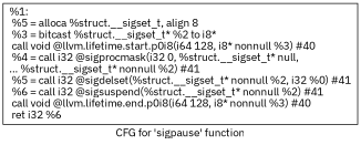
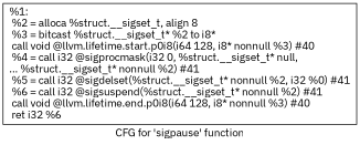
  digraph {
    label="CFG for 'sigpause' function"
    fontname="IBM Plex Sans"
-   n1 [label="{%1:\l  %5 = alloca %struct.__sigset_t, align 8\l  %3 = bitcast %struct.__sigset_t* %2 to i8*\l  call void @llvm.lifetime.start.p0i8(i64 128, i8* nonnull %3) #40\l  %4 = call i32 @sigprocmask(i32 0, %struct.__sigset_t* null,\l... %struct.__sigset_t* nonnull %2) #41\l  %5 = call i32 @sigdelset(%struct.__sigset_t* nonnull %2, i32 %0) #41\l  %6 = call i32 @sigsuspend(%struct.__sigset_t* nonnull %2) #41\l  call void @llvm.lifetime.end.p0i8(i64 128, i8* nonnull %3) #40\l  ret i32 %6\l}" shape=record fontname="IBM Plex Sans"]
+   n1 [label="{%1:\l  %2 = alloca %struct.__sigset_t, align 8\l  %3 = bitcast %struct.__sigset_t* %2 to i8*\l  call void @llvm.lifetime.start.p0i8(i64 128, i8* nonnull %3) #40\l  %4 = call i32 @sigprocmask(i32 0, %struct.__sigset_t* null,\l... %struct.__sigset_t* nonnull %2) #41\l  %5 = call i32 @sigdelset(%struct.__sigset_t* nonnull %2, i32 %0) #41\l  %6 = call i32 @sigsuspend(%struct.__sigset_t* nonnull %2) #41\l  call void @llvm.lifetime.end.p0i8(i64 128, i8* nonnull %3) #40\l  ret i32 %6\l}" shape=record fontname="IBM Plex Sans"]
  }
